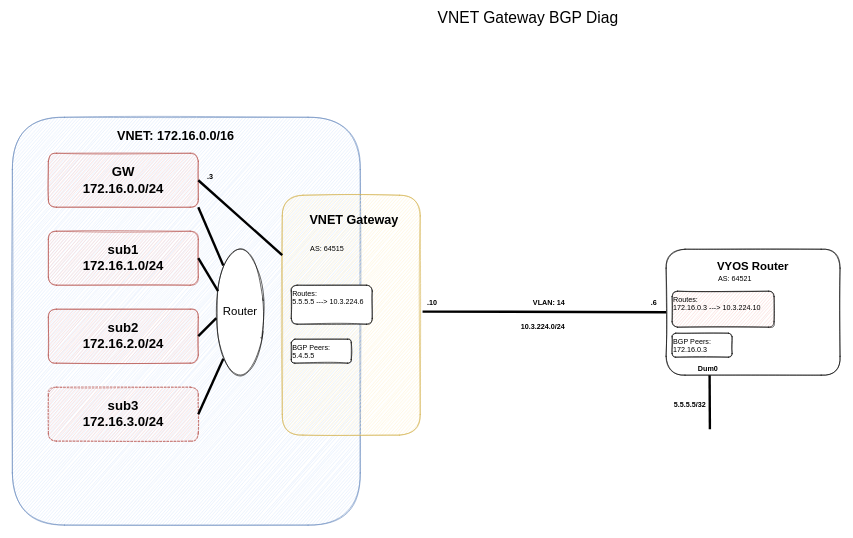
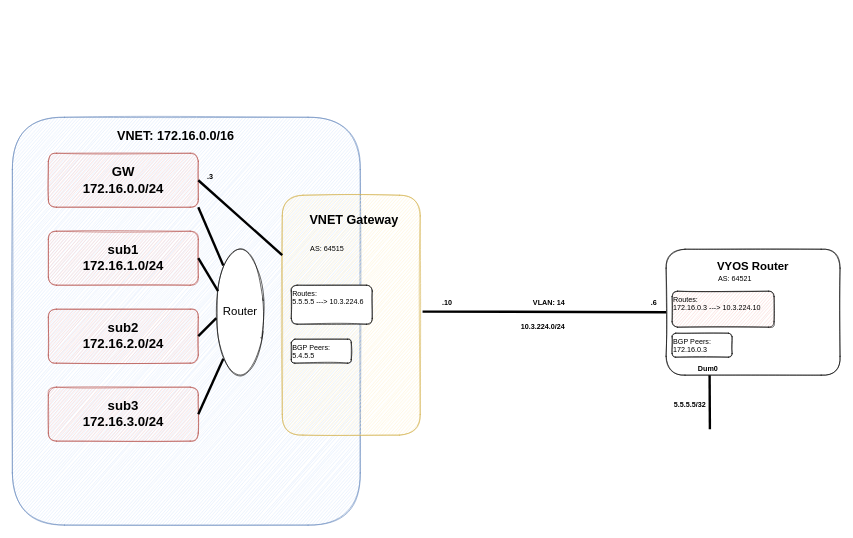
  <mxCell id="0" />
  <mxCell id="1" parent="0" />
  <mxCell id="2" value="" style="rounded=1;whiteSpace=wrap;html=1;sketch=1;fillColor=#dae8fc;strokeColor=#6c8ebf;" vertex="1" parent="1"><mxGeometry x="20" y="195" width="580" height="680" as="geometry" /></mxCell>
  <mxCell id="3" value="&lt;font style=&quot;font-size: 22px&quot;&gt;&lt;b&gt;GW&lt;br&gt;172.16.0.0/24&lt;/b&gt;&lt;/font&gt;" style="rounded=1;whiteSpace=wrap;html=1;sketch=1;align=center;fillColor=#f8cecc;strokeColor=#b85450;" vertex="1" parent="1"><mxGeometry x="80" y="255" width="250" height="90" as="geometry" /></mxCell>
  <mxCell id="4" value="&lt;b style=&quot;font-size: 22px ; text-align: left&quot;&gt;sub1&lt;br&gt;172.16.1.0/24&lt;/b&gt;" style="rounded=1;whiteSpace=wrap;html=1;sketch=1;fillColor=#f8cecc;strokeColor=#b85450;" vertex="1" parent="1"><mxGeometry x="80" y="385" width="250" height="90" as="geometry" /></mxCell>
  <mxCell id="5" value="&lt;b style=&quot;font-size: 22px ; text-align: left&quot;&gt;sub2&lt;br&gt;172.16.2.0/24&lt;/b&gt;" style="rounded=1;whiteSpace=wrap;html=1;sketch=1;fillColor=#f8cecc;strokeColor=#b85450;" vertex="1" parent="1"><mxGeometry x="80" y="515" width="250" height="90" as="geometry" /></mxCell>
- <mxCell id="6" value="&lt;b style=&quot;font-size: 22px ; text-align: left&quot;&gt;sub3&lt;br&gt;172.16.3.0/24&lt;/b&gt;" style="rounded=1;whiteSpace=wrap;html=1;sketch=1;fillColor=#f8cecc;strokeColor=#b85450;dashed=1;" vertex="1" parent="1"><mxGeometry x="80" y="645" width="250" height="90" as="geometry" /></mxCell>
+ <mxCell id="6" value="&lt;b style=&quot;font-size: 22px ; text-align: left&quot;&gt;sub3&lt;br&gt;172.16.3.0/24&lt;/b&gt;" style="rounded=1;whiteSpace=wrap;html=1;sketch=1;fillColor=#f8cecc;strokeColor=#b85450;" vertex="1" parent="1"><mxGeometry x="80" y="645" width="250" height="90" as="geometry" /></mxCell>
  <mxCell id="7" value="" style="rounded=1;whiteSpace=wrap;html=1;sketch=1;fillColor=#fff2cc;strokeColor=#d6b656;" vertex="1" parent="1"><mxGeometry x="470" y="325" width="230" height="400" as="geometry" /></mxCell>
  <mxCell id="8" value="&lt;font size=&quot;1&quot;&gt;&lt;b style=&quot;font-size: 21px&quot;&gt;VNET Gateway&lt;/b&gt;&lt;/font&gt;" style="text;html=1;strokeColor=none;fillColor=none;align=center;verticalAlign=middle;whiteSpace=wrap;rounded=0;sketch=1;" vertex="1" parent="1"><mxGeometry x="500" y="355" width="180" height="20" as="geometry" /></mxCell>
  <mxCell id="9" value="AS: 64515" style="text;html=1;strokeColor=none;fillColor=none;align=center;verticalAlign=middle;whiteSpace=wrap;rounded=0;sketch=1;" vertex="1" parent="1"><mxGeometry x="510" y="405" width="70" height="20" as="geometry" /></mxCell>
  <mxCell id="10" value="Routes:&lt;br&gt;5.5.5.5 ---&amp;gt; 10.3.224.6" style="rounded=1;whiteSpace=wrap;html=1;sketch=1;verticalAlign=top;align=left;" vertex="1" parent="1"><mxGeometry x="485" y="475" width="135" height="65" as="geometry" /></mxCell>
  <mxCell id="11" value="" style="rounded=1;whiteSpace=wrap;html=1;sketch=1;" vertex="1" parent="1"><mxGeometry x="1110" y="415" width="290" height="210" as="geometry" /></mxCell>
  <mxCell id="12" value="&lt;font style=&quot;font-size: 19px&quot;&gt;&lt;b&gt;VYOS Router&lt;/b&gt;&lt;/font&gt;" style="text;html=1;strokeColor=none;fillColor=none;align=center;verticalAlign=middle;whiteSpace=wrap;rounded=0;sketch=1;" vertex="1" parent="1"><mxGeometry x="1175" y="435" width="160" height="20" as="geometry" /></mxCell>
  <mxCell id="13" value="" style="endArrow=none;html=1;entryX=0;entryY=0.5;entryDx=0;entryDy=0;exitX=1.017;exitY=0.485;exitDx=0;exitDy=0;exitPerimeter=0;strokeWidth=4;" edge="1" parent="1" source="7" target="11"><mxGeometry width="50" height="50" relative="1" as="geometry"><mxPoint x="950" y="565" as="sourcePoint" /><mxPoint x="950" y="685" as="targetPoint" /></mxGeometry></mxCell>
  <mxCell id="14" value="&lt;b&gt;VLAN: 14&lt;/b&gt;" style="text;html=1;strokeColor=none;fillColor=none;align=center;verticalAlign=middle;whiteSpace=wrap;rounded=0;sketch=1;" vertex="1" parent="1"><mxGeometry x="870" y="495" width="90" height="20" as="geometry" /></mxCell>
  <mxCell id="15" value="&lt;b&gt;10.3.224.0/24&lt;/b&gt;" style="text;html=1;strokeColor=none;fillColor=none;align=center;verticalAlign=middle;whiteSpace=wrap;rounded=0;sketch=1;" vertex="1" parent="1"><mxGeometry x="860" y="535" width="90" height="20" as="geometry" /></mxCell>
- <mxCell id="16" value="&lt;b&gt;.10&lt;/b&gt;" style="text;html=1;strokeColor=none;fillColor=none;align=center;verticalAlign=middle;whiteSpace=wrap;rounded=0;sketch=1;" vertex="1" parent="1"><mxGeometry x="700" y="495" width="40" height="20" as="geometry" /></mxCell>
+ <mxCell id="16" value="&lt;b&gt;.10&lt;/b&gt;" style="text;html=1;strokeColor=none;fillColor=none;align=center;verticalAlign=middle;whiteSpace=wrap;rounded=0;sketch=1;" vertex="1" parent="1"><mxGeometry x="725" y="495" width="40" height="20" as="geometry" /></mxCell>
  <mxCell id="17" value="&lt;b&gt;.6&lt;/b&gt;" style="text;html=1;strokeColor=none;fillColor=none;align=center;verticalAlign=middle;whiteSpace=wrap;rounded=0;sketch=1;" vertex="1" parent="1"><mxGeometry x="1070" y="495" width="40" height="20" as="geometry" /></mxCell>
  <mxCell id="18" value="" style="endArrow=none;html=1;strokeWidth=4;entryX=0.25;entryY=1;entryDx=0;entryDy=0;" edge="1" parent="1" target="11"><mxGeometry width="50" height="50" relative="1" as="geometry"><mxPoint x="1183" y="715" as="sourcePoint" /><mxPoint x="1175" y="665" as="targetPoint" /></mxGeometry></mxCell>
  <mxCell id="19" value="&lt;b&gt;Dum0&lt;/b&gt;" style="text;html=1;strokeColor=none;fillColor=none;align=center;verticalAlign=middle;whiteSpace=wrap;rounded=0;sketch=1;" vertex="1" parent="1"><mxGeometry x="1160" y="605" width="40" height="20" as="geometry" /></mxCell>
  <mxCell id="20" value="&lt;b&gt;5.5.5.5/32&lt;/b&gt;" style="text;html=1;strokeColor=none;fillColor=none;align=center;verticalAlign=middle;whiteSpace=wrap;rounded=0;sketch=1;" vertex="1" parent="1"><mxGeometry x="1110" y="665" width="80" height="20" as="geometry" /></mxCell>
  <mxCell id="21" value="Routes:&lt;br&gt;172.16.0.3 ---&amp;gt; 10.3.224.10" style="rounded=1;whiteSpace=wrap;html=1;sketch=1;verticalAlign=top;align=left;fillColor=#f8cecc;" vertex="1" parent="1"><mxGeometry x="1120" y="485" width="170" height="60" as="geometry" /></mxCell>
  <mxCell id="22" value="AS: 64521" style="text;html=1;strokeColor=none;fillColor=none;align=center;verticalAlign=middle;whiteSpace=wrap;rounded=0;sketch=1;" vertex="1" parent="1"><mxGeometry x="1190" y="455" width="70" height="20" as="geometry" /></mxCell>
  <mxCell id="23" value="&lt;font size=&quot;1&quot;&gt;&lt;b style=&quot;font-size: 21px&quot;&gt;VNET: 172.16.0.0/16&lt;/b&gt;&lt;/font&gt;" style="text;html=1;strokeColor=none;fillColor=none;align=center;verticalAlign=middle;whiteSpace=wrap;rounded=0;sketch=1;" vertex="1" parent="1"><mxGeometry x="160" y="215" width="265" height="20" as="geometry" /></mxCell>
  <mxCell id="24" value="" style="endArrow=none;html=1;strokeWidth=4;entryX=1;entryY=0.5;entryDx=0;entryDy=0;exitX=0;exitY=0.25;exitDx=0;exitDy=0;" edge="1" parent="1" source="7" target="3"><mxGeometry width="50" height="50" relative="1" as="geometry"><mxPoint x="560" y="495" as="sourcePoint" /><mxPoint x="610" y="445" as="targetPoint" /></mxGeometry></mxCell>
  <mxCell id="25" value=".3" style="text;html=1;strokeColor=none;fillColor=none;align=center;verticalAlign=middle;whiteSpace=wrap;rounded=0;sketch=1;fontStyle=1" vertex="1" parent="1"><mxGeometry x="330" y="285" width="40" height="20" as="geometry" /></mxCell>
  <mxCell id="26" value="BGP Peers:&lt;br&gt;172.16.0.3" style="rounded=1;whiteSpace=wrap;html=1;sketch=1;align=left;verticalAlign=top;" vertex="1" parent="1"><mxGeometry x="1120" y="555" width="100" height="40" as="geometry" /></mxCell>
  <mxCell id="27" value="BGP Peers:&lt;br&gt;5.4.5.5" style="rounded=1;whiteSpace=wrap;html=1;sketch=1;align=left;verticalAlign=top;" vertex="1" parent="1"><mxGeometry x="485" y="565" width="100" height="40" as="geometry" /></mxCell>
- <mxCell id="28" value="VNET Gateway BGP Diag" style="text;html=1;strokeColor=none;fillColor=none;align=center;verticalAlign=middle;whiteSpace=wrap;rounded=0;sketch=1;fontSize=26;" vertex="1" parent="1"><mxGeometry x="720" y="20" width="320" height="20" as="geometry" /></mxCell>
  <mxCell id="29" value="" style="ellipse;whiteSpace=wrap;html=1;rounded=1;sketch=1;fontSize=26;align=left;verticalAlign=top;rotation=90;" vertex="1" parent="1"><mxGeometry x="290" y="480" width="220" height="80" as="geometry" /></mxCell>
  <mxCell id="30" value="Router" style="text;html=1;strokeColor=none;fillColor=none;align=center;verticalAlign=middle;whiteSpace=wrap;rounded=0;sketch=1;fontSize=19;" vertex="1" parent="1"><mxGeometry x="360" y="510" width="80" height="20" as="geometry" /></mxCell>
  <mxCell id="31" value="" style="endArrow=none;html=1;fontSize=19;strokeWidth=4;entryX=1;entryY=1;entryDx=0;entryDy=0;exitX=0;exitY=1;exitDx=0;exitDy=0;" edge="1" parent="1" source="29" target="3"><mxGeometry width="50" height="50" relative="1" as="geometry"><mxPoint x="700" y="500" as="sourcePoint" /><mxPoint x="750" y="450" as="targetPoint" /></mxGeometry></mxCell>
  <mxCell id="32" value="" style="endArrow=none;html=1;fontSize=19;strokeWidth=4;entryX=1;entryY=0.5;entryDx=0;entryDy=0;exitX=0.341;exitY=0.963;exitDx=0;exitDy=0;exitPerimeter=0;" edge="1" parent="1" source="29" target="4"><mxGeometry width="50" height="50" relative="1" as="geometry"><mxPoint x="700" y="500" as="sourcePoint" /><mxPoint x="750" y="450" as="targetPoint" /></mxGeometry></mxCell>
  <mxCell id="33" value="" style="endArrow=none;html=1;fontSize=19;strokeWidth=4;exitX=1;exitY=0.5;exitDx=0;exitDy=0;entryX=0;entryY=1;entryDx=0;entryDy=0;" edge="1" parent="1" source="5" target="30"><mxGeometry width="50" height="50" relative="1" as="geometry"><mxPoint x="700" y="500" as="sourcePoint" /><mxPoint x="750" y="450" as="targetPoint" /></mxGeometry></mxCell>
  <mxCell id="34" value="" style="endArrow=none;html=1;fontSize=19;strokeWidth=4;exitX=1;exitY=0.5;exitDx=0;exitDy=0;entryX=1;entryY=1;entryDx=0;entryDy=0;" edge="1" parent="1" source="6" target="29"><mxGeometry width="50" height="50" relative="1" as="geometry"><mxPoint x="700" y="500" as="sourcePoint" /><mxPoint x="750" y="450" as="targetPoint" /></mxGeometry></mxCell>
